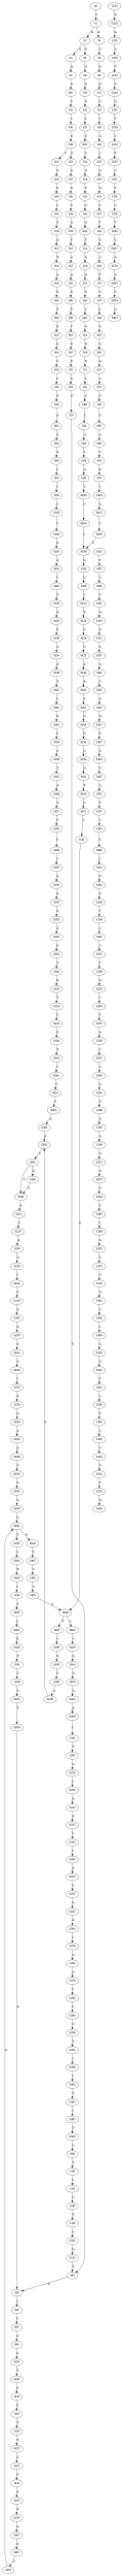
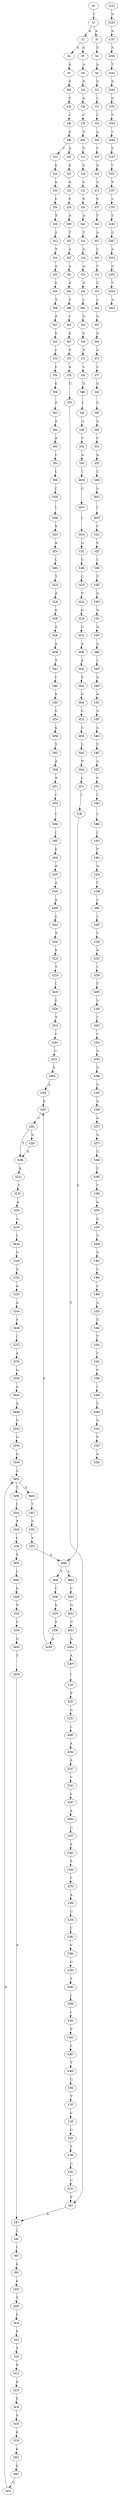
  strict digraph {
    fontname=Merriweather
    node [fontname=Merriweather]
    edge [fontname=Merriweather]
    S0
    S1
    S2
    S3
    S4
    S5
    S6
    S7
    S8
    S9
    S10
    S11
    S12
    S13
    S14
    S15
    S16
    S17
    S18
    S19
    S20
    S21
    S22
    S23
    S24
    S25
    S26
    S27
    S28
    S29
    S30
    S31
    S32
    S33
    S34
    S35
    S36
    S37
    S38
    S39
    S40
    S41
    S42
    S43
    S44
    S45
    S46
    S47
    S48
    S49
    S50
    S51
    S52
    S53
    S54
    S55
    S56
    S57
    S58
    S59
    S60
    S61
    S62
    S63
    S64
    S65
    S66
    S67
    S68
    S69
    S70
    S71
    S72
    S73
    S74
    S75
    S76
    S77
    S78
    S79
    S80
    S81
    S82
    S83
    S84
    S85
    S86
    S87
    S88
    S89
    S90
    S91
    S92
    S93
    S94
    S95
    S96
    S97
    S98
    S99
    S100
    S101
    S102
    S103
    S104
    S105
    S106
    S107
    S108
    S109
    S110
    S111
    S112
    S113
    S114
    S115
    S116
    S117
    S118
    S119
    S120
    S121
    S122
    S123
    S124
    S125
    S126
    S127
    S128
    S129
    S130
    S131
    S132
    S133
    S134
    S135
    S136
    S137
    S138
    S139
    S140
    S141
    S142
    S143
    S144
    S145
    S146
    S147
    S148
    S149
    S150
    S151
    S152
    S153
    S154
    S155
    S156
    S157
    S158
    S159
    S160
    S161
    S162
    S163
    S164
    S165
    S166
    S167
    S168
    S169
    S170
    S171
    S172
    S173
    S174
    S175
    S176
    S177
    S178
    S179
    S180
    S181
    S182
    S183
    S184
    S185
    S186
    S187
    S188
    S189
    S190
    S191
    S192
    S193
    S194
    S195
    S196
    S197
    S198
    S199
    S200
    S201
    S202
    S203
    S204
    S205
    S206
    S207
    S208
    S209
    S210
    S211
    S212
    S213
    S214
    S215
    S216
    S217
    S218
    S219
    S220
    S221
    S222
    S224
    S225
    S226
    S227
    S223
    S228
    S229
    S230
    S231
    S232
    S233
    S234
    S235
    S236
    S237
    S238
    S239
    S240
    S241
    S242
    S243
    S244
    S245
    S246
    S247
    S248
    S249
    S250
    S251
    S252
    S253
    S254
    S255
    S256
    S257
    S258
    S259
    S260
    S261
    S262
    S263
    S264
    S265
    S266
    S267
    S268
    S269
    S270
    S271
    S272
    S273
    S274
    S275
    S276
    S277
    S278
    S279
    S280
    S281
    S282
    S283
    S284
    S285
    S286
    S287
    S288
    S289
    S290
    S291
    S292
    S293
    S294
    S295
    S296
    S297
    S298
    S299
    S300
    S301
    S302
    S303
    S304
    S305
    S306
    S307
    S308
    S309
    S310
    S311
    S312
    S313
    S314
    S315
    S316
    S317
    S318
    S319
    S320
    S321
    S322
    S323
    S324
    S325
    S326
    S0 -> S1 [label=C]
    S1 -> S2 [label=G]
    S1 -> S3 [label=A]
    S2 -> S4 [label=A]
    S2 -> S5 [label=G]
    S3 -> S6 [label=G]
    S4 -> S7 [label=A]
    S5 -> S8 [label=A]
    S6 -> S9 [label=A]
    S7 -> S10 [label=G]
    S8 -> S11 [label=G]
    S9 -> S12 [label=G]
    S10 -> S13 [label=T]
    S11 -> S14 [label=G]
    S12 -> S15 [label=C]
    S13 -> S16 [label=C]
    S14 -> S17 [label=C]
    S15 -> S18 [label=C]
    S16 -> S19 [label=G]
    S17 -> S20 [label=G]
    S18 -> S21 [label=A]
    S19 -> S22 [label=C]
    S19 -> S23 [label=A]
    S20 -> S24 [label=T]
    S21 -> S25 [label=C]
    S22 -> S26 [label=G]
    S23 -> S27 [label=G]
    S24 -> S28 [label=G]
    S25 -> S29 [label=G]
    S26 -> S30 [label=G]
    S27 -> S31 [label=G]
    S28 -> S32 [label=C]
    S29 -> S33 [label=G]
    S30 -> S34 [label=C]
    S31 -> S35 [label=T]
    S32 -> S36 [label=T]
    S33 -> S37 [label=T]
    S34 -> S38 [label=T]
    S35 -> S39 [label=A]
    S36 -> S40 [label=A]
    S37 -> S41 [label=T]
    S38 -> S42 [label=A]
    S39 -> S43 [label=T]
    S40 -> S44 [label=T]
    S41 -> S45 [label=A]
    S42 -> S46 [label=T]
    S43 -> S47 [label=A]
    S44 -> S48 [label=G]
    S45 -> S49 [label=C]
    S46 -> S50 [label=A]
    S47 -> S51 [label=A]
    S48 -> S52 [label=A]
    S49 -> S53 [label=T]
    S50 -> S54 [label=G]
    S51 -> S55 [label=G]
    S52 -> S56 [label=G]
    S53 -> S57 [label=G]
    S54 -> S58 [label=T]
    S55 -> S59 [label=T]
    S56 -> S60 [label=C]
    S57 -> S61 [label=C]
    S58 -> S62 [label=A]
    S59 -> S63 [label=C]
    S60 -> S64 [label=G]
    S61 -> S65 [label=A]
    S62 -> S66 [label=G]
    S63 -> S67 [label=G]
    S64 -> S68 [label=G]
    S65 -> S69 [label=G]
    S66 -> S70 [label=C]
    S67 -> S71 [label=T]
    S68 -> S72 [label=T]
    S69 -> S73 [label=A]
    S70 -> S74 [label=C]
    S71 -> S75 [label=G]
    S72 -> S76 [label=C]
    S73 -> S77 [label=C]
    S74 -> S78 [label=G]
    S75 -> S79 [label=G]
    S76 -> S80 [label=G]
    S77 -> S81 [label=G]
    S78 -> S82 [label=A]
    S79 -> S83 [label=T]
    S80 -> S84 [label=C]
    S81 -> S85 [label=G]
    S82 -> S86 [label=A]
    S83 -> S87 [label=A]
    S84 -> S88 [label=A]
    S85 -> S89 [label=A]
    S86 -> S90 [label=A]
    S87 -> S91 [label=C]
    S88 -> S92 [label=C]
    S89 -> S93 [label=C]
    S90 -> S94 [label=C]
    S91 -> S95 [label=C]
    S92 -> S96 [label=G]
    S93 -> S97 [label=A]
    S94 -> S98 [label=C]
    S95 -> S99 [label=G]
    S96 -> S100 [label=C]
    S97 -> S101 [label=C]
    S98 -> S102 [label=C]
    S99 -> S103 [label=G]
    S100 -> S104 [label=G]
    S101 -> S105 [label=A]
    S102 -> S106 [label=C]
    S103 -> S107 [label=T]
    S104 -> S108 [label=C]
    S105 -> S109 [label=C]
    S106 -> S110 [label=G]
    S107 -> S111 [label=G]
    S108 -> S112 [label=G]
-   S109 -> S108 [label=C]
+   S109 -> S113 [label=C]
    S110 -> S114 [label=A]
    S111 -> S115 [label=G]
    S112 -> S116 [label=G]
    S113 -> S117 [label=T]
    S114 -> S118 [label=C]
    S115 -> S119 [label=T]
    S116 -> S120 [label=C]
    S117 -> S121 [label=C]
    S118 -> S122 [label=T]
    S119 -> S123 [label=T]
    S120 -> S124 [label=T]
    S121 -> S125 [label=T]
    S122 -> S126 [label=A]
    S123 -> S127 [label=A]
    S124 -> S128 [label=G]
    S125 -> S129 [label=A]
    S126 -> S130 [label=G]
    S127 -> S131 [label=G]
    S128 -> S132 [label=G]
    S129 -> S133 [label=G]
    S130 -> S134 [label=A]
    S131 -> S135 [label=A]
    S132 -> S136 [label=A]
    S133 -> S137 [label=A]
    S134 -> S138 [label=A]
    S135 -> S139 [label=A]
    S136 -> S140 [label=A]
    S137 -> S141 [label=A]
    S138 -> S142 [label=T]
    S139 -> S143 [label=G]
    S140 -> S144 [label=T]
    S141 -> S145 [label=C]
    S142 -> S146 [label=C]
    S143 -> S147 [label=G]
    S144 -> S148 [label=G]
    S145 -> S149 [label=G]
    S146 -> S150 [label=G]
    S147 -> S151 [label=G]
    S148 -> S152 [label=G]
    S149 -> S153 [label=A]
    S150 -> S154 [label=G]
    S151 -> S155 [label=G]
    S152 -> S156 [label=G]
    S153 -> S157 [label=G]
    S154 -> S158 [label=G]
    S155 -> S159 [label=T]
    S155 -> S160 [label=G]
    S156 -> S161 [label=G]
    S157 -> S162 [label=G]
    S158 -> S163 [label=T]
    S159 -> S164 [label=C]
    S160 -> S165 [label=T]
    S161 -> S166 [label=T]
    S162 -> S167 [label=T]
    S163 -> S168 [label=A]
    S164 -> S169 [label=T]
    S165 -> S170 [label=C]
    S166 -> S171 [label=C]
    S167 -> S172 [label=G]
    S168 -> S173 [label=T]
    S169 -> S174 [label=C]
    S170 -> S175 [label=C]
    S171 -> S176 [label=C]
    S172 -> S177 [label=T]
    S173 -> S178 [label=C]
    S174 -> S179 [label=T]
    S175 -> S180 [label=G]
    S176 -> S180 [label=G]
    S177 -> S181 [label=C]
    S178 -> S182 [label=C]
    S179 -> S183 [label=C]
    S180 -> S184 [label=C]
    S180 -> S185 [label=T]
    S181 -> S186 [label=C]
    S182 -> S187 [label=C]
    S183 -> S188 [label=G]
    S184 -> S189 [label=C]
    S185 -> S190 [label=C]
    S186 -> S191 [label=C]
    S187 -> S192 [label=G]
    S188 -> S193 [label=T]
    S189 -> S194 [label=G]
    S190 -> S195 [label=G]
    S191 -> S196 [label=T]
    S192 -> S197 [label=A]
    S193 -> S198 [label=G]
    S194 -> S199 [label=G]
    S195 -> S200 [label=G]
    S196 -> S201 [label=G]
    S197 -> S202 [label=A]
    S198 -> S203 [label=G]
    S199 -> S204 [label=A]
    S200 -> S205 [label=A]
    S201 -> S206 [label=T]
    S202 -> S207 [label=A]
    S203 -> S208 [label=T]
    S204 -> S209 [label=A]
    S205 -> S210 [label=A]
    S206 -> S211 [label=C]
    S207 -> S212 [label=G]
    S208 -> S87 [label=A]
    S209 -> S213 [label=C]
    S210 -> S214 [label=C]
    S211 -> S215 [label=C]
    S212 -> S216 [label=T]
    S213 -> S217 [label=T]
    S214 -> S218 [label=A]
    S214 -> S219 [label=T]
    S215 -> S220 [label=T]
    S216 -> S221 [label=G]
    S217 -> S222 [label=G]
    S218 -> S219 [label=G]
    S219 -> S224 [label=A]
    S220 -> S225 [label=A]
    S221 -> S226 [label=T]
    S222 -> S227 [label=C]
    S224 -> S229 [label=C]
    S225 -> S230 [label=C]
    S226 -> S231 [label=C]
    S227 -> S232 [label=A]
    S223 -> S228 [label=G]
    S228 -> S233 [label=A]
    S229 -> S234 [label=A]
    S230 -> S235 [label=T]
    S231 -> S236 [label=G]
    S232 -> S237 [label=A]
    S233 -> S238 [label=A]
    S234 -> S239 [label=A]
    S235 -> S240 [label=A]
    S236 -> S241 [label=T]
    S237 -> S242 [label=C]
    S238 -> S243 [label=T]
    S239 -> S244 [label=C]
    S240 -> S245 [label=C]
    S241 -> S246 [label=C]
    S242 -> S247 [label=C]
    S243 -> S248 [label=A]
    S244 -> S249 [label=G]
    S245 -> S250 [label=C]
    S246 -> S251 [label=G]
    S247 -> S252 [label=A]
    S248 -> S253 [label=G]
    S249 -> S254 [label=A]
    S250 -> S255 [label=A]
    S251 -> S256 [label=G]
    S252 -> S257 [label=G]
    S253 -> S258 [label=T]
    S254 -> S259 [label=A]
    S255 -> S260 [label=G]
    S256 -> S261 [label=A]
    S257 -> S262 [label=A]
    S258 -> S263 [label=C]
    S259 -> S264 [label=A]
    S260 -> S265 [label=G]
    S261 -> S210 [label=A]
    S262 -> S266 [label=A]
    S263 -> S267 [label=T]
    S264 -> S268 [label=A]
    S265 -> S269 [label=A]
    S266 -> S270 [label=C]
    S267 -> S271 [label=C]
    S268 -> S272 [label=C]
    S269 -> S273 [label=G]
    S270 -> S274 [label=A]
    S271 -> S275 [label=T]
    S272 -> S276 [label=A]
    S273 -> S277 [label=A]
    S274 -> S278 [label=G]
    S275 -> S279 [label=C]
    S276 -> S280 [label=G]
    S277 -> S281 [label=G]
    S278 -> S282 [label=C]
    S279 -> S283 [label=T]
    S280 -> S284 [label=A]
    S281 -> S285 [label=T]
    S282 -> S286 [label=C]
    S283 -> S287 [label=G]
    S284 -> S288 [label=A]
    S285 -> S289 [label=C]
    S286 -> S290 [label=G]
    S287 -> S291 [label=A]
    S288 -> S292 [label=G]
    S289 -> S293 [label=A]
    S290 -> S294 [label=T]
    S291 -> S295 [label=G]
    S292 -> S296 [label=G]
    S293 -> S297 [label=G]
    S294 -> S298 [label=C]
    S295 -> S299 [label=T]
    S296 -> S300 [label=G]
    S297 -> S301 [label=G]
    S298 -> S302 [label=C]
    S299 -> S303 [label=A]
    S300 -> S155 [label=G]
    S301 -> S304 [label=A]
    S302 -> S305 [label=T]
    S304 -> S306 [label=C]
    S305 -> S307 [label=C]
    S306 -> S308 [label=C]
    S307 -> S309 [label=T]
    S308 -> S310 [label=A]
    S309 -> S311 [label=G]
    S310 -> S312 [label=G]
    S311 -> S313 [label=T]
    S312 -> S314 [label=T]
    S313 -> S315 [label=C]
    S314 -> S316 [label=C]
    S315 -> S317 [label=G]
    S316 -> S318 [label=T]
    S317 -> S319 [label=T]
    S318 -> S320 [label=C]
    S319 -> S321 [label=G]
    S320 -> S322 [label=T]
    S321 -> S323 [label=G]
    S322 -> S324 [label=G]
    S323 -> S83 [label=T]
    S324 -> S325 [label=T]
    S325 -> S326 [label=A]
  }
